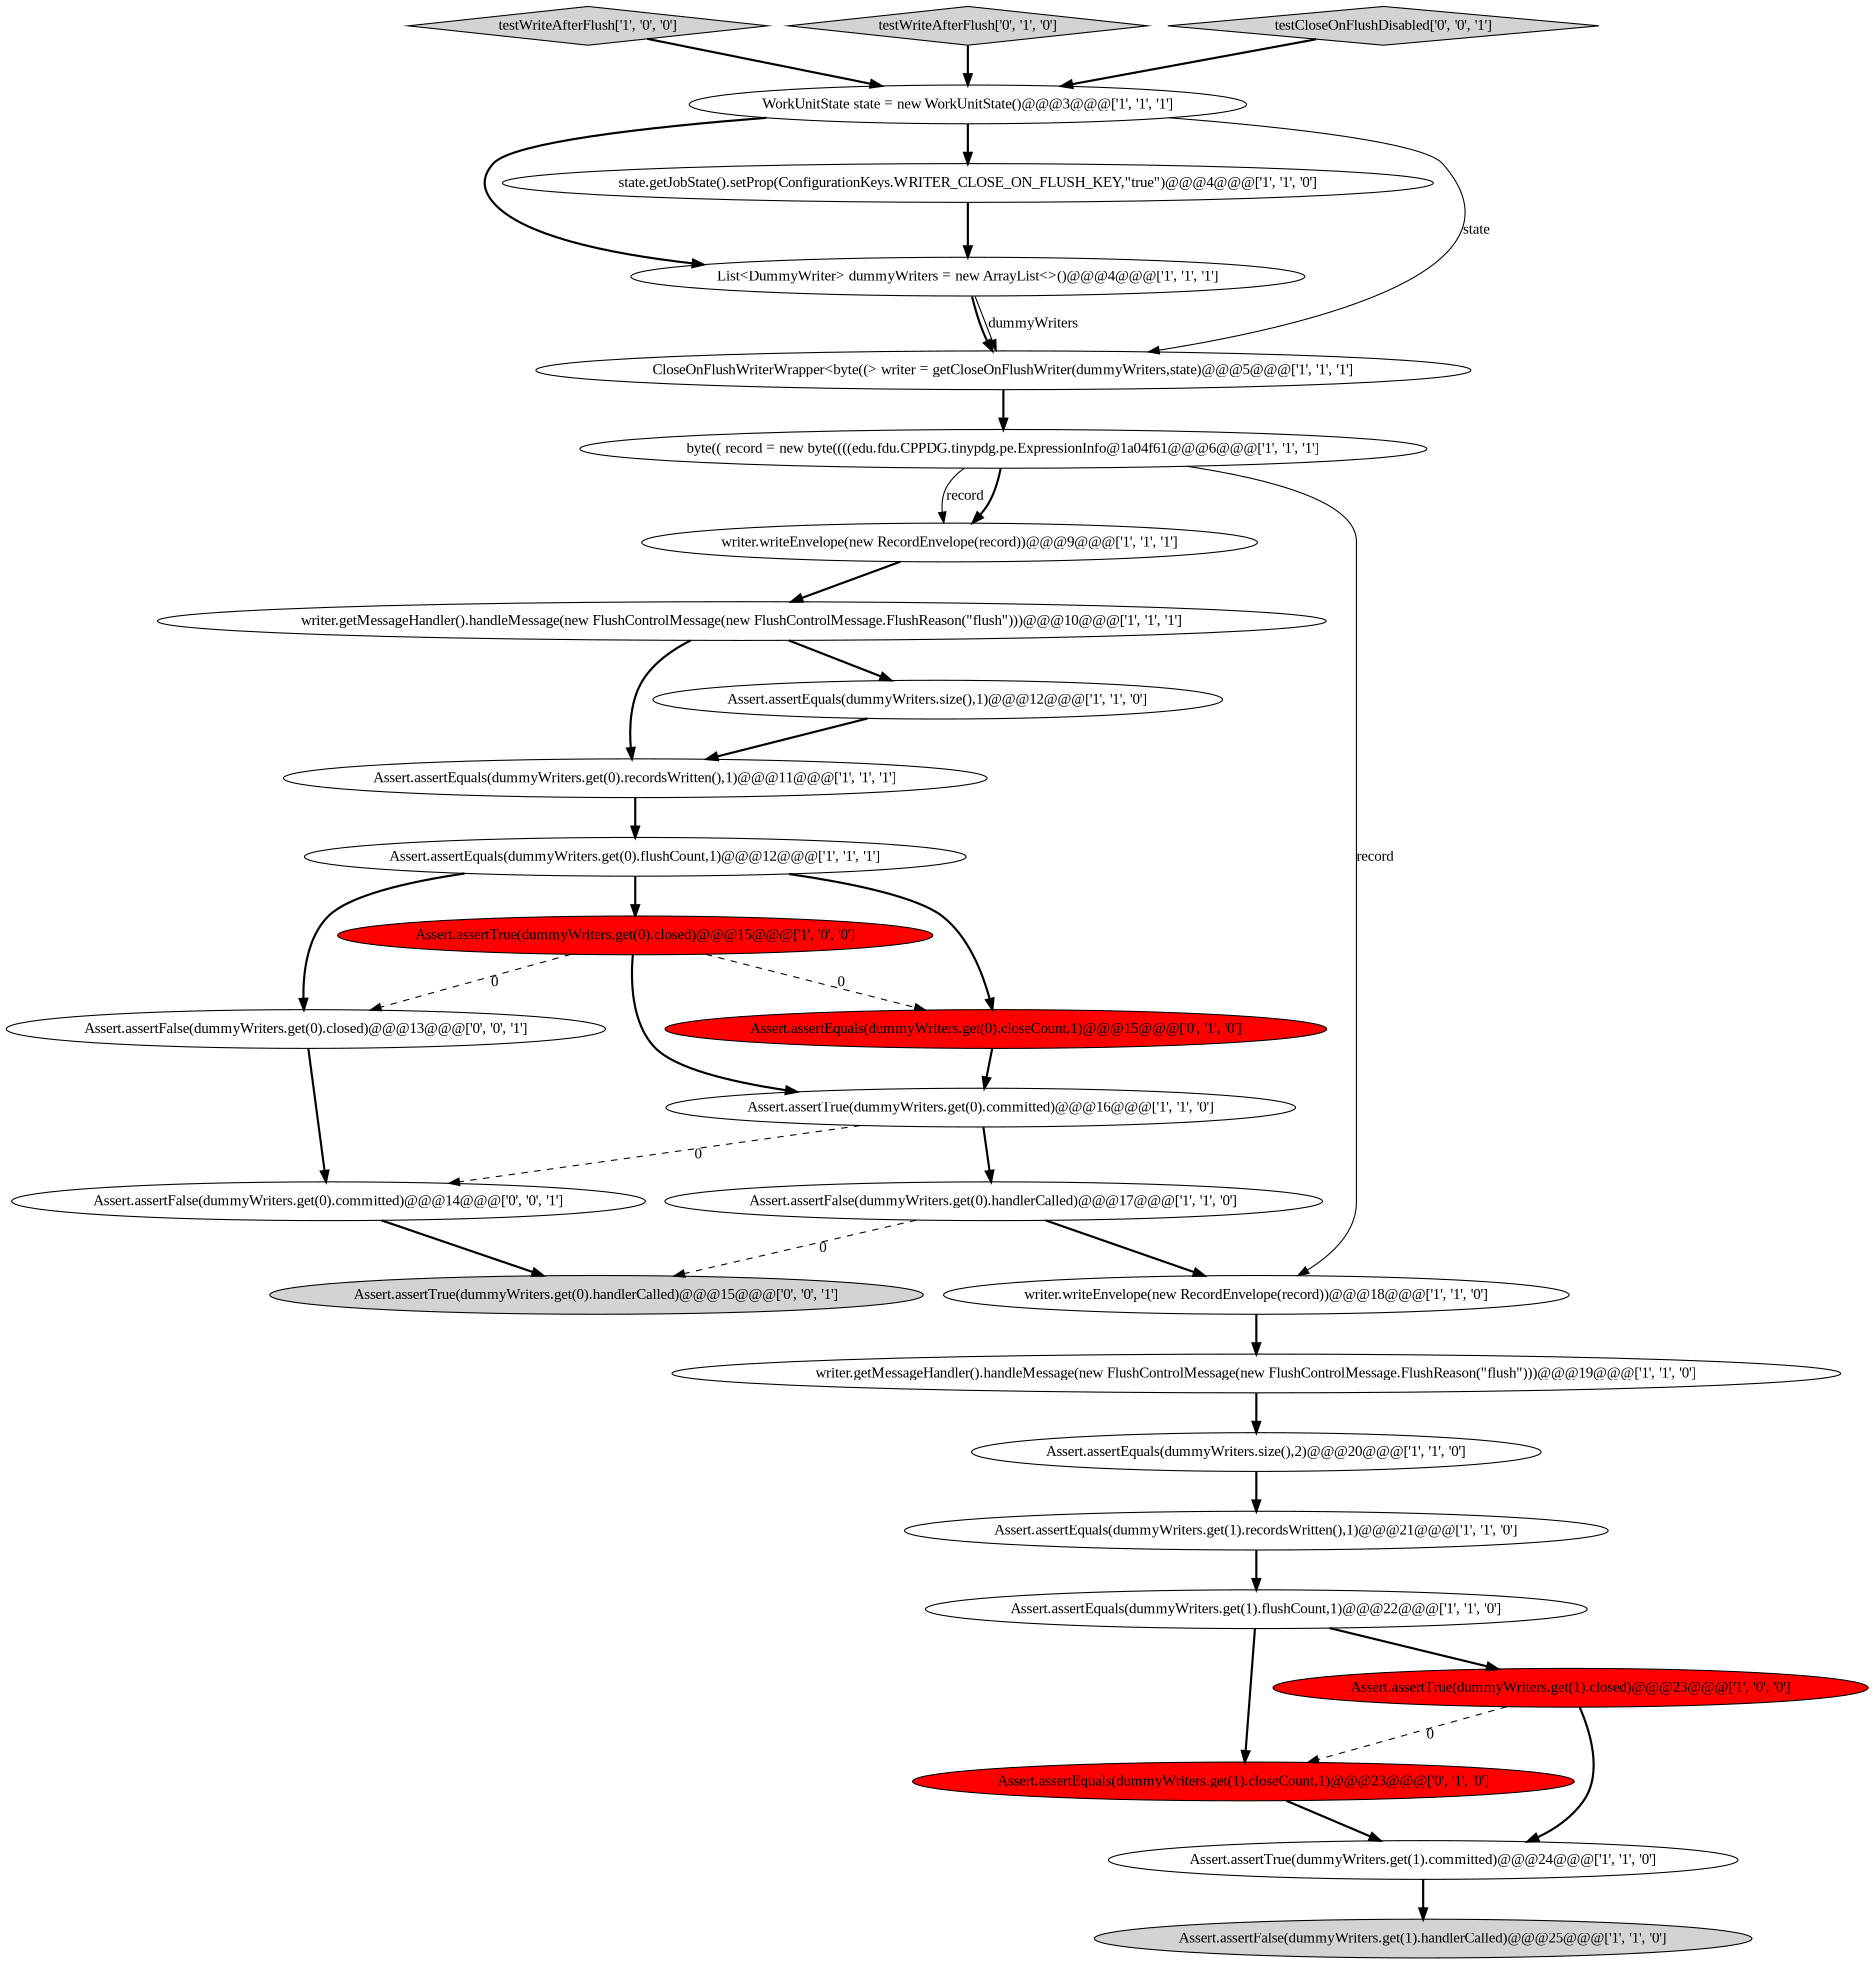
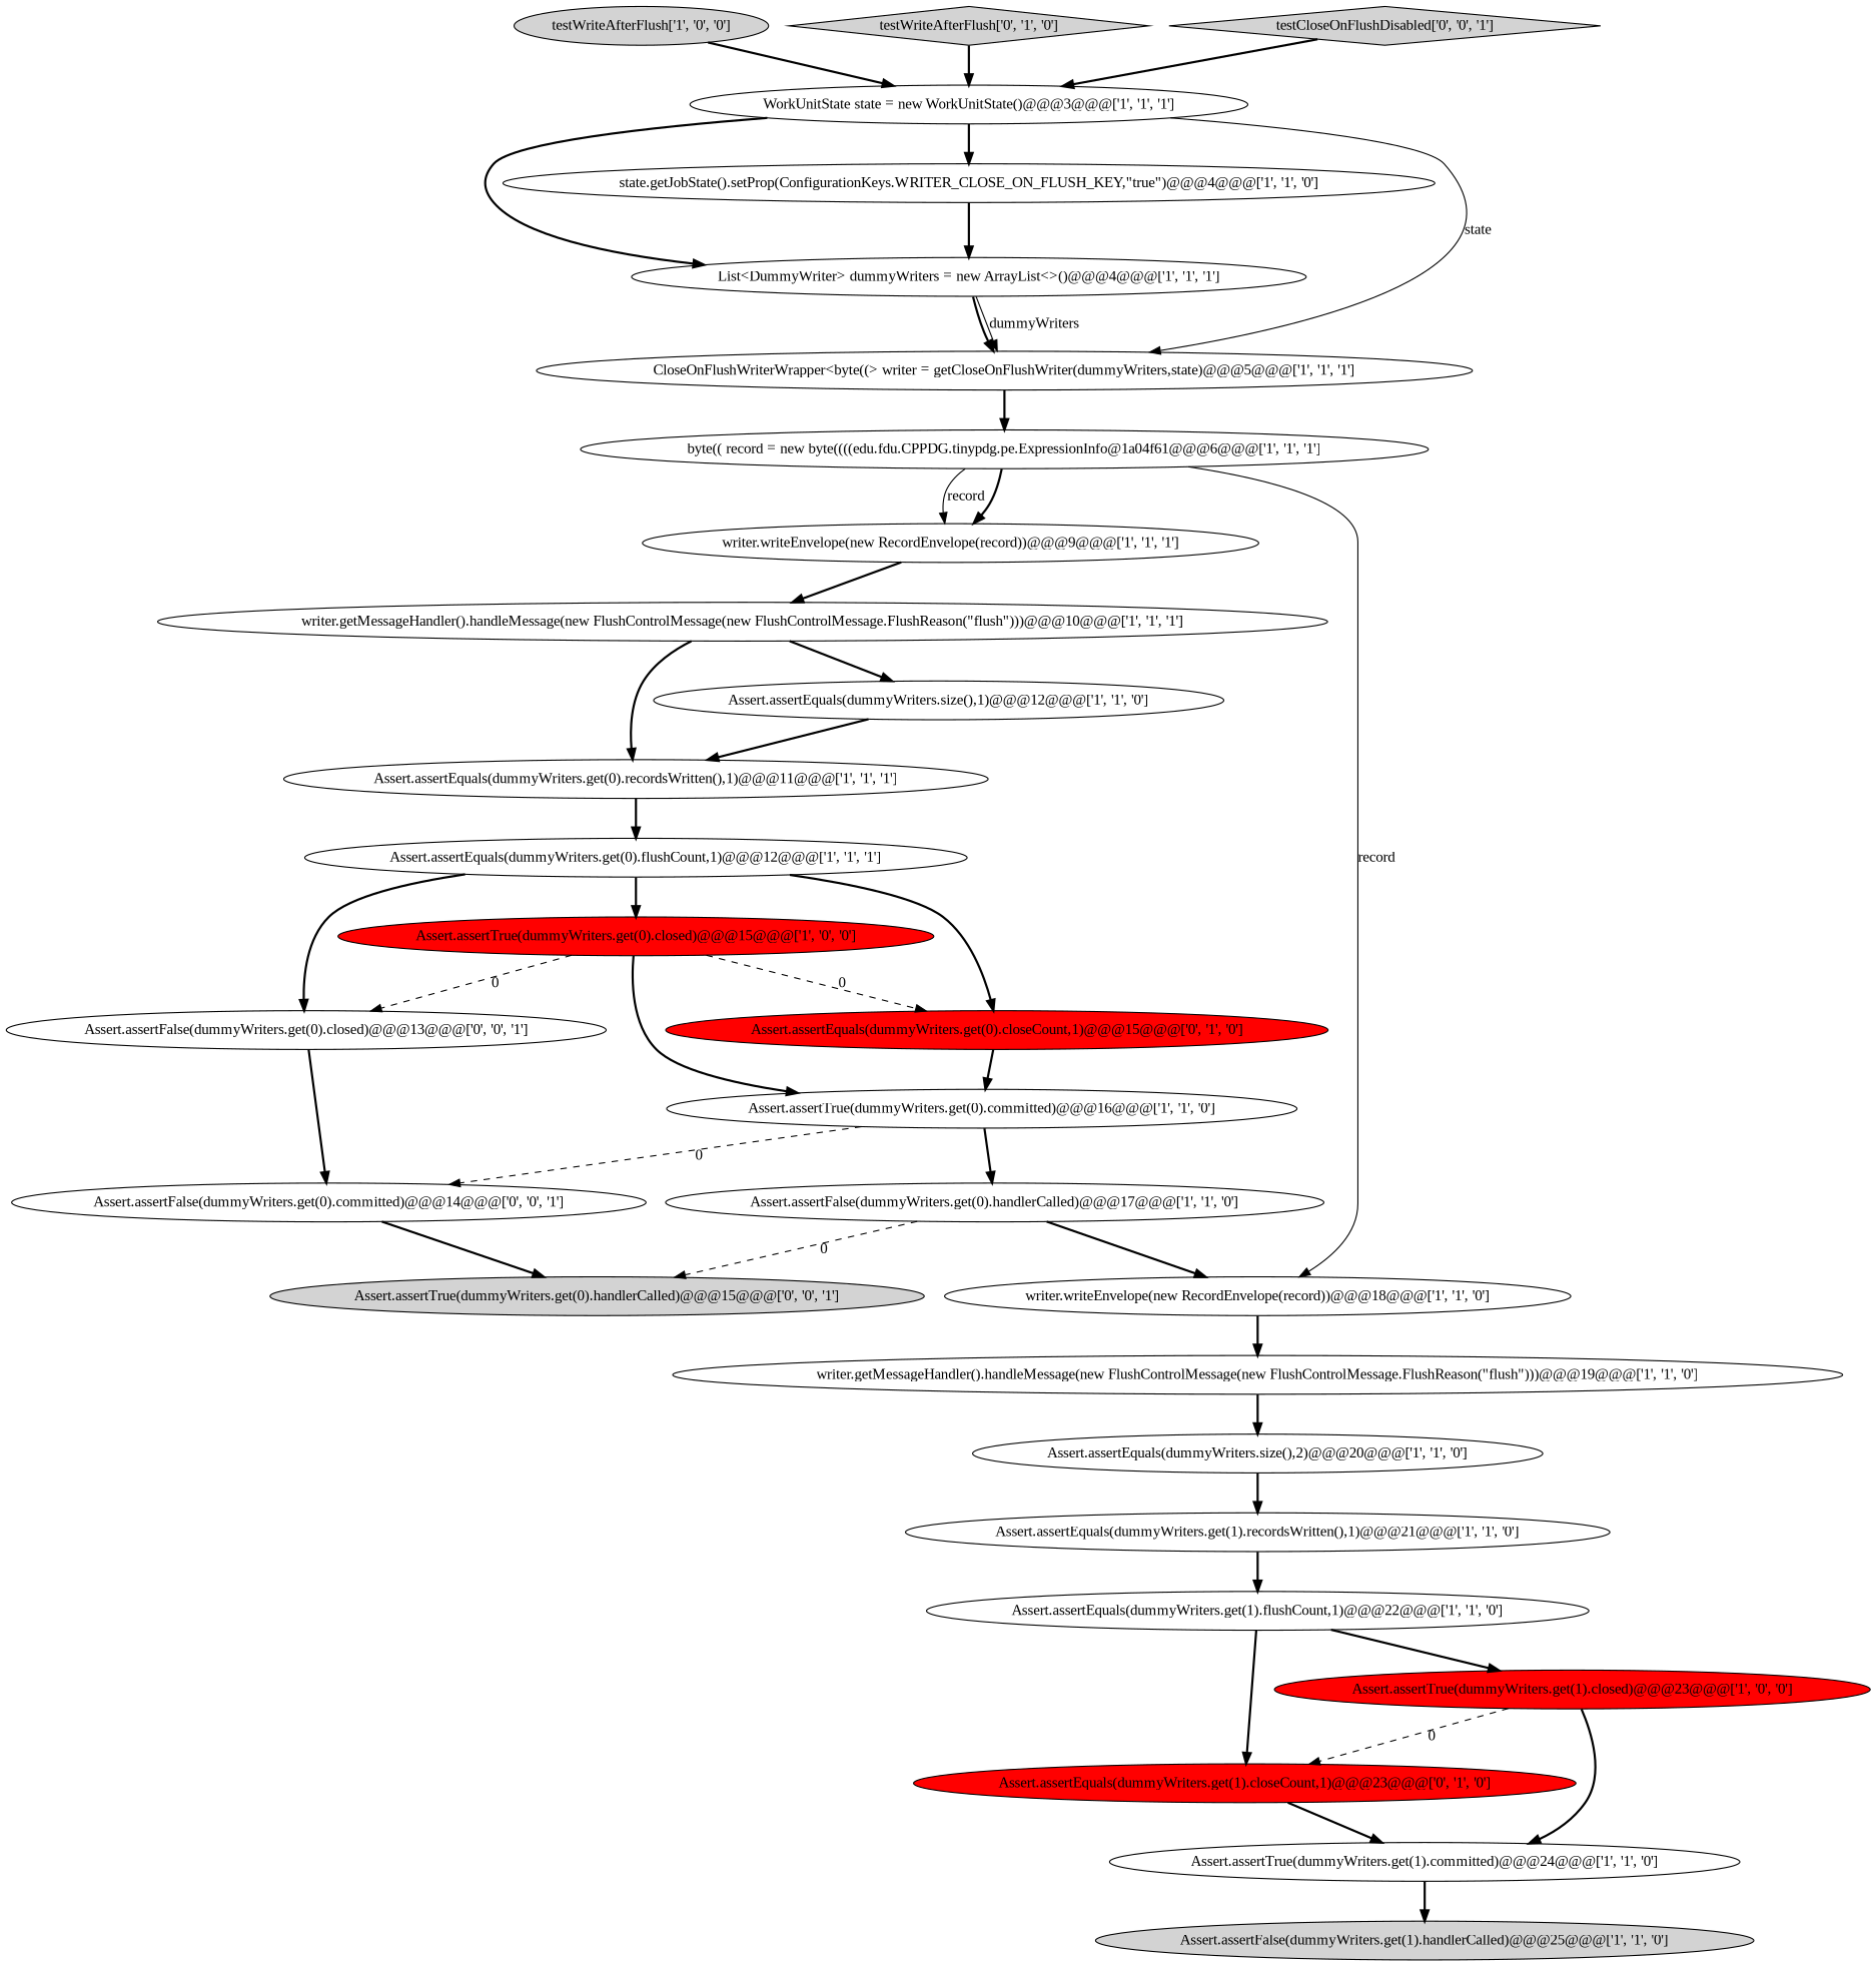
  digraph {
    fontname="Liberation Serif"
    node [fillcolor=white shape=ellipse style=filled fontname="Liberation Serif"]
    edge [style=bold fontname="Liberation Serif"]
-   n1 [fillcolor=lightgray label="testWriteAfterFlush['1', '0', '0']" shape=diamond]
+   n1 [fillcolor=lightgray label="testWriteAfterFlush['1', '0', '0']"]
    n2 [label="WorkUnitState state = new WorkUnitState()@@@3@@@['1', '1', '1']"]
    n3 [fillcolor=red label="Assert.assertEquals(dummyWriters.get(0).closeCount,1)@@@15@@@['0', '1', '0']"]
    n4 [label="Assert.assertTrue(dummyWriters.get(0).committed)@@@16@@@['1', '1', '0']"]
    n5 [label="writer.getMessageHandler().handleMessage(new FlushControlMessage(new FlushControlMessage.FlushReason(\"flush\")))@@@19@@@['1', '1', '0']"]
    n6 [label="Assert.assertEquals(dummyWriters.size(),2)@@@20@@@['1', '1', '0']"]
    n7 [label="Assert.assertFalse(dummyWriters.get(0).committed)@@@14@@@['0', '0', '1']"]
    n8 [label="Assert.assertFalse(dummyWriters.get(0).handlerCalled)@@@17@@@['1', '1', '0']"]
    n9 [fillcolor=lightgray label="Assert.assertFalse(dummyWriters.get(1).handlerCalled)@@@25@@@['1', '1', '0']"]
    n10 [label="writer.getMessageHandler().handleMessage(new FlushControlMessage(new FlushControlMessage.FlushReason(\"flush\")))@@@10@@@['1', '1', '1']"]
    n11 [label="Assert.assertEquals(dummyWriters.get(0).recordsWritten(),1)@@@11@@@['1', '1', '1']"]
    n12 [label="Assert.assertEquals(dummyWriters.size(),1)@@@12@@@['1', '1', '0']"]
    n13 [fillcolor=lightgray label="testWriteAfterFlush['0', '1', '0']" shape=diamond]
    n14 [label="byte(( record = new byte((((edu.fdu.CPPDG.tinypdg.pe.ExpressionInfo@1a04f61@@@6@@@['1', '1', '1']"]
    n15 [label="writer.writeEnvelope(new RecordEnvelope(record))@@@9@@@['1', '1', '1']"]
    n16 [label="writer.writeEnvelope(new RecordEnvelope(record))@@@18@@@['1', '1', '0']"]
    n17 [fillcolor=lightgray label="testCloseOnFlushDisabled['0', '0', '1']" shape=diamond]
    n18 [fillcolor=red label="Assert.assertEquals(dummyWriters.get(1).closeCount,1)@@@23@@@['0', '1', '0']"]
    n19 [label="Assert.assertTrue(dummyWriters.get(1).committed)@@@24@@@['1', '1', '0']"]
    n20 [fillcolor=lightgray label="Assert.assertTrue(dummyWriters.get(0).handlerCalled)@@@15@@@['0', '0', '1']"]
    n21 [fillcolor=red label="Assert.assertTrue(dummyWriters.get(1).closed)@@@23@@@['1', '0', '0']"]
    n22 [label="Assert.assertEquals(dummyWriters.get(0).flushCount,1)@@@12@@@['1', '1', '1']"]
    n23 [label="Assert.assertFalse(dummyWriters.get(0).closed)@@@13@@@['0', '0', '1']"]
    n24 [fillcolor=red label="Assert.assertTrue(dummyWriters.get(0).closed)@@@15@@@['1', '0', '0']"]
    n25 [label="Assert.assertEquals(dummyWriters.get(1).flushCount,1)@@@22@@@['1', '1', '0']"]
    n26 [label="List<DummyWriter> dummyWriters = new ArrayList<>()@@@4@@@['1', '1', '1']"]
    n27 [label="CloseOnFlushWriterWrapper<byte((> writer = getCloseOnFlushWriter(dummyWriters,state)@@@5@@@['1', '1', '1']"]
    n28 [label="Assert.assertEquals(dummyWriters.get(1).recordsWritten(),1)@@@21@@@['1', '1', '0']"]
    n29 [label="state.getJobState().setProp(ConfigurationKeys.WRITER_CLOSE_ON_FLUSH_KEY,\"true\")@@@4@@@['1', '1', '0']"]
    n1 -> n2
    n2 -> n26
    n2 -> n27 [label=state style=solid]
    n2 -> n29
    n3 -> n4
    n4 -> n7 [label=0 style=dashed]
    n4 -> n8
    n5 -> n6
    n6 -> n28
    n7 -> n20
    n8 -> n16
    n8 -> n20 [label=0 style=dashed]
    n10 -> n11
    n10 -> n12
    n11 -> n22
    n12 -> n11
    n13 -> n2
    n14 -> n15
    n14 -> n15 [label=record style=solid]
    n14 -> n16 [label=record style=solid]
    n15 -> n10
    n16 -> n5
    n17 -> n2
    n18 -> n19
    n19 -> n9
    n21 -> n18 [label=0 style=dashed]
    n21 -> n19
    n22 -> n3
    n22 -> n23
    n22 -> n24
    n23 -> n7
    n24 -> n3 [label=0 style=dashed]
    n24 -> n4
    n24 -> n23 [label=0 style=dashed]
    n25 -> n18
    n25 -> n21
    n26 -> n27 [label=dummyWriters style=solid]
    n26 -> n27
    n27 -> n14
    n28 -> n25
    n29 -> n26
  }
